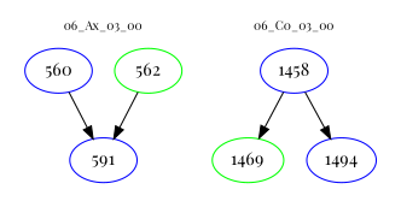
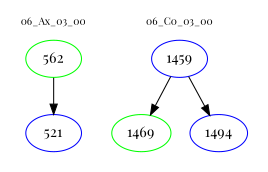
  digraph {
    fontname="Playfair Display"
    node [color=blue fontname="Playfair Display"]
    edge [color=black fontname="Playfair Display"]
    n1 [color=green label=562]
-   n2 [label=560]
-   n3 [label=591]
+   n3 [label=521]
    n4 [color=green label=1469]
-   n5 [label=1458]
+   n5 [label=1459]
    n6 [label=1494]
    subgraph cluster_1 {
      color=white
      fontsize=10
      label="06_Ax_03_00"
      n1
-     n2
      n3
    }
    subgraph cluster_2 {
      color=white
      fontsize=10
      label="06_C0_03_00"
      n4
      n5
      n6
    }
    n1 -> n3
-   n2 -> n3
    n5 -> n4
    n5 -> n6
  }
